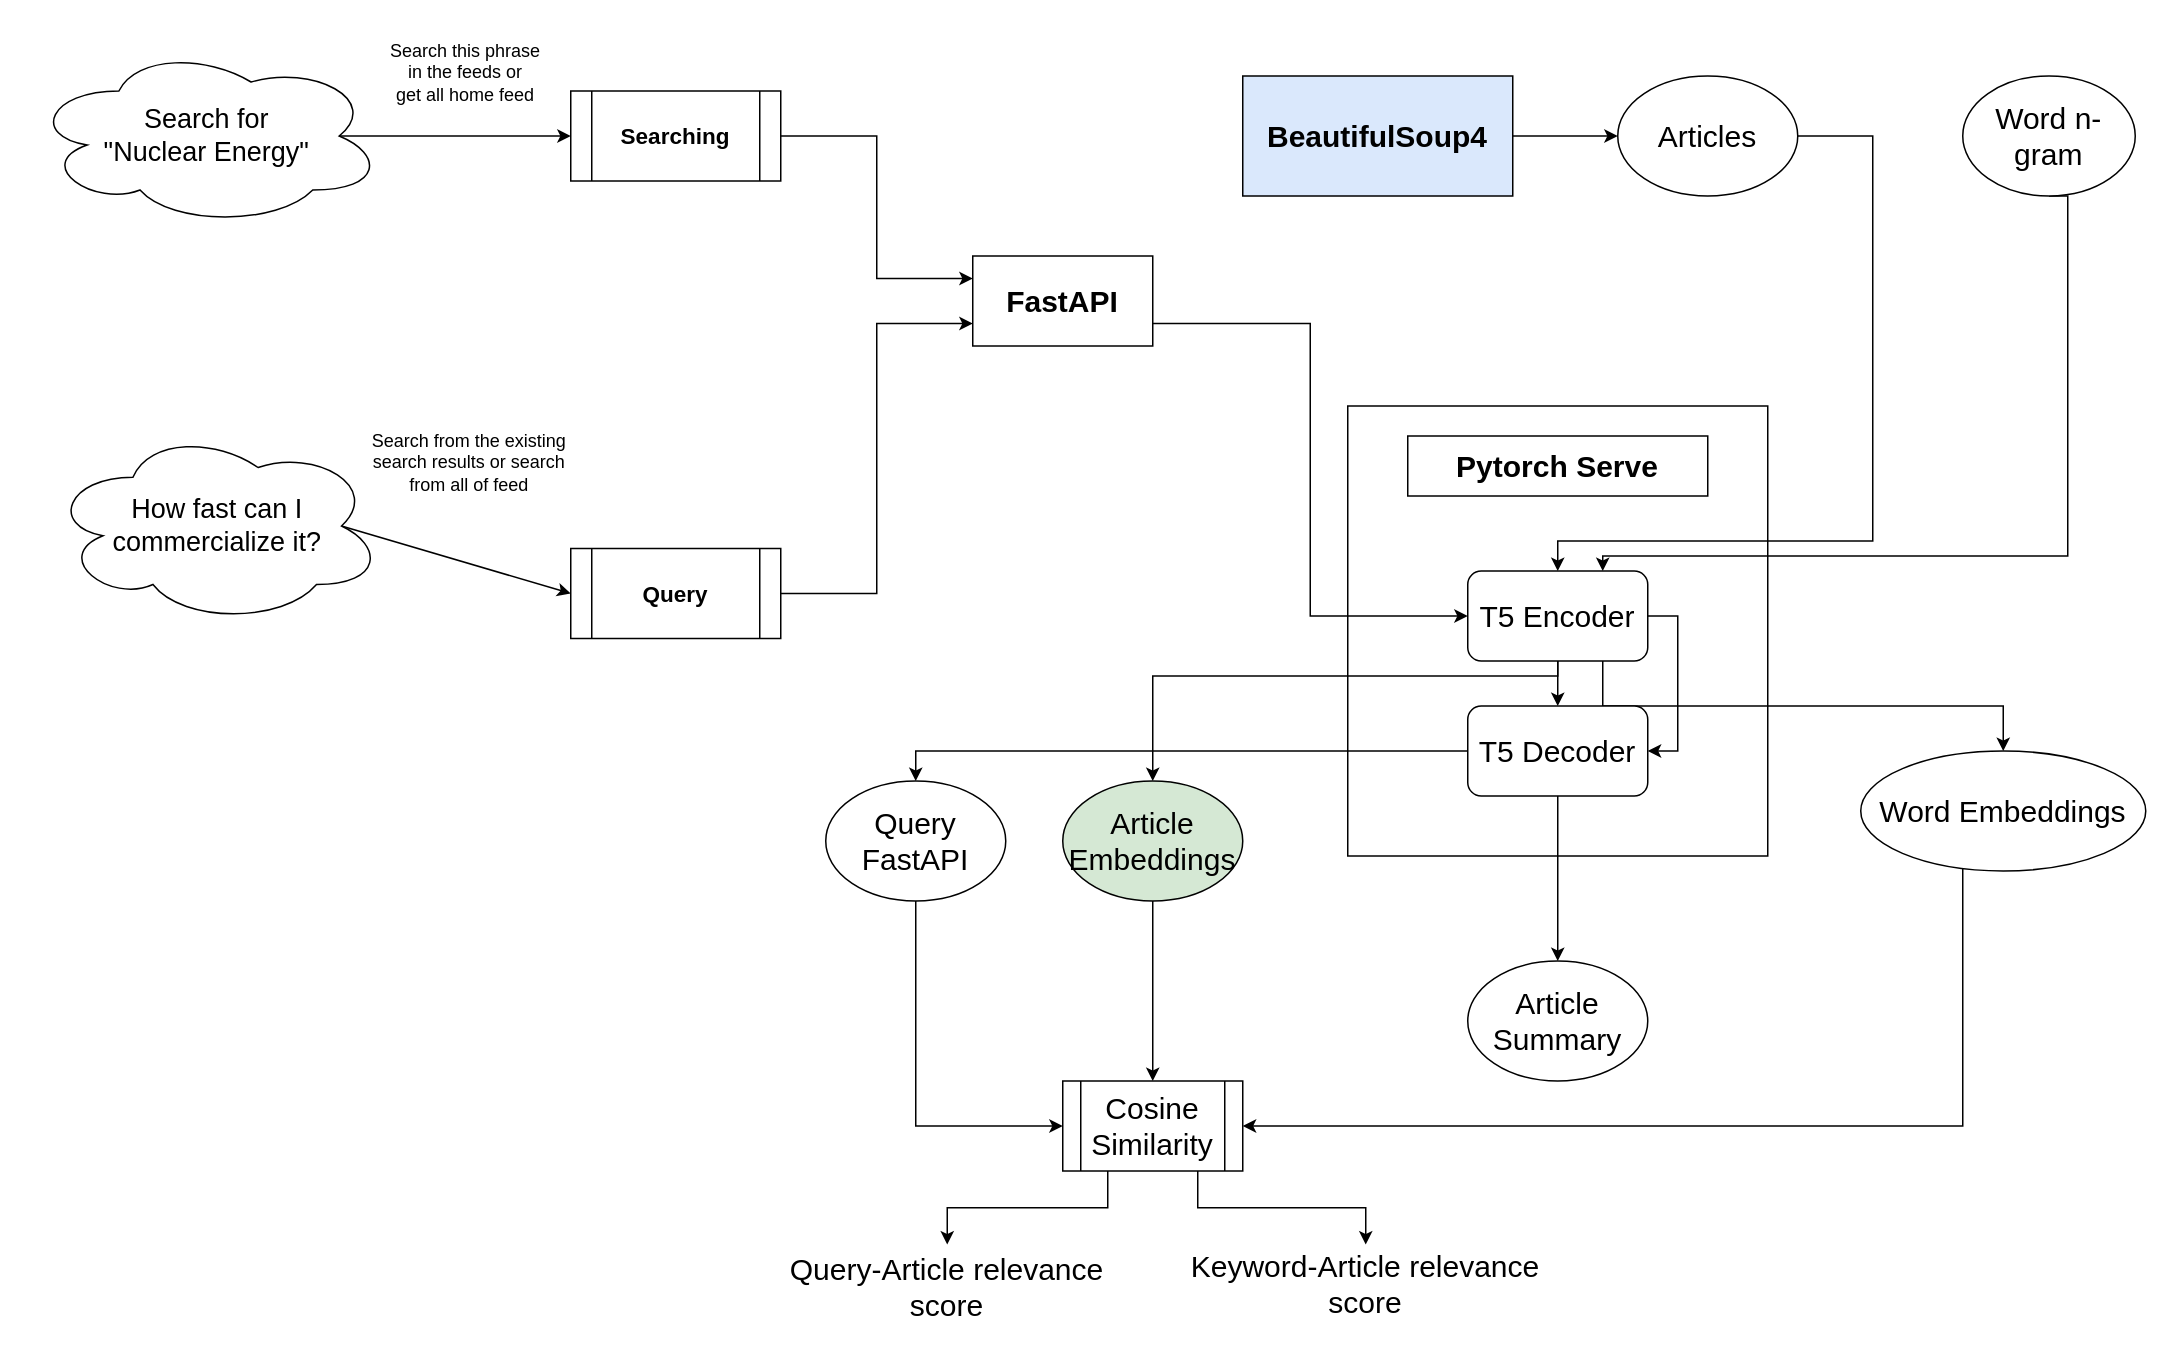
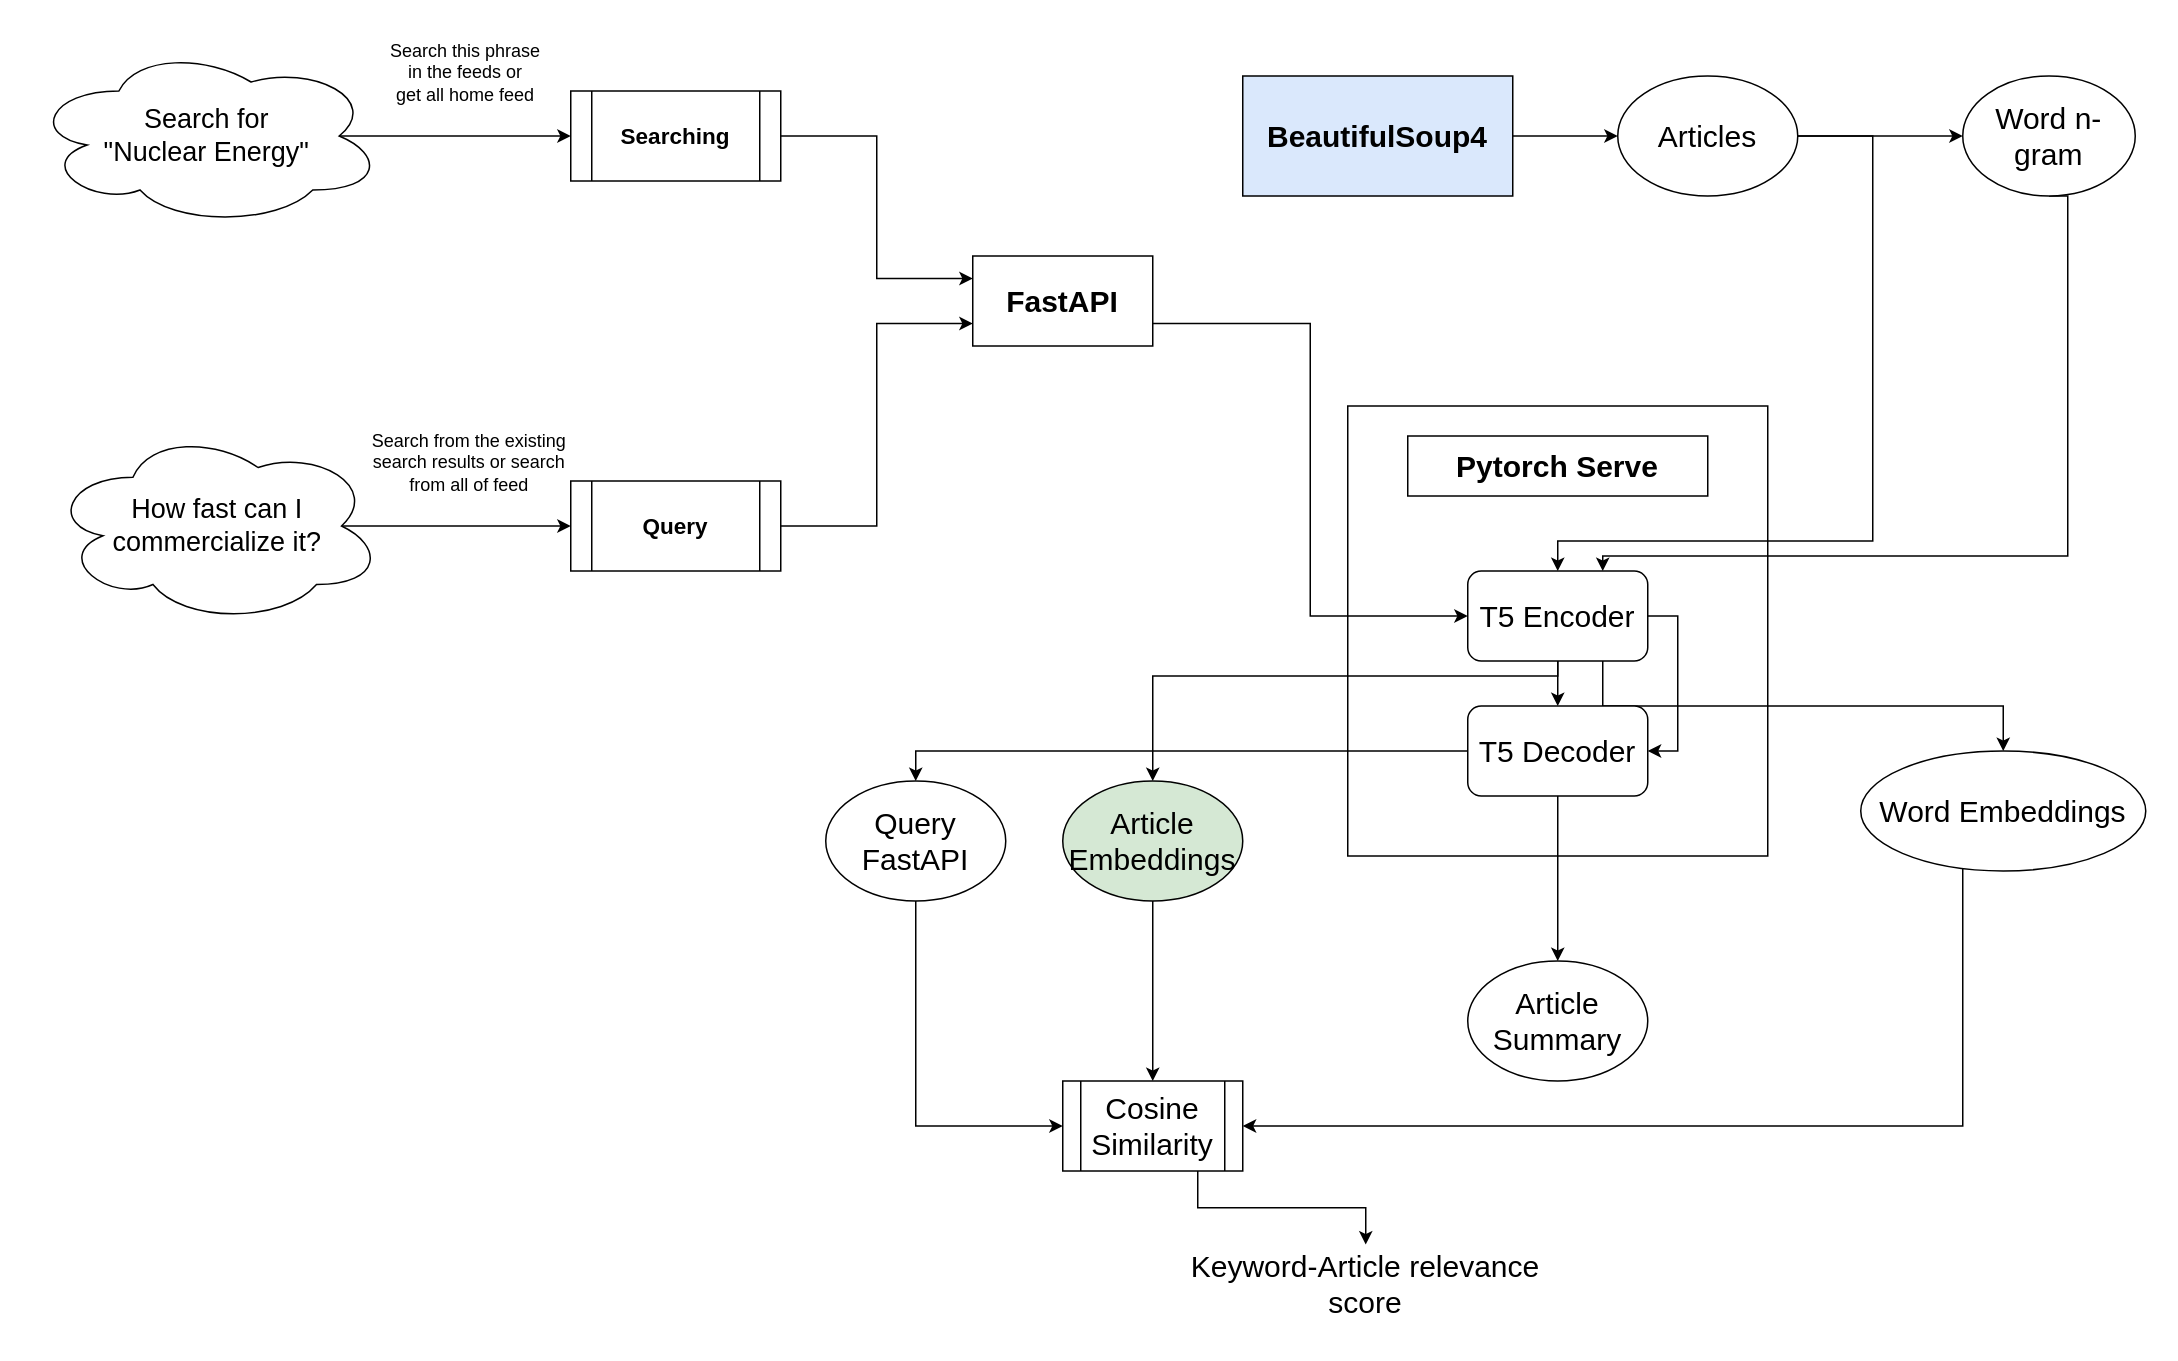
  <mxCell id="0" />
  <mxCell id="1" parent="0" />
  <mxCell id="2" value="" style="rounded=0;whiteSpace=wrap;html=1;fontSize=20;" vertex="1" parent="1"><mxGeometry x="898" y="270" width="280" height="300" as="geometry" /></mxCell>
  <mxCell id="3" value="" style="endArrow=classic;html=1;rounded=0;fontSize=18;exitX=0.875;exitY=0.5;exitDx=0;exitDy=0;entryX=0;entryY=0.5;entryDx=0;entryDy=0;exitPerimeter=0;" parent="1" source="9" target="6" edge="1"><mxGeometry width="50" height="50" relative="1" as="geometry"><mxPoint x="235.625" y="90" as="sourcePoint" /><mxPoint x="380" y="90" as="targetPoint" /></mxGeometry></mxCell>
  <mxCell id="4" value="" style="endArrow=classic;html=1;rounded=0;fontSize=18;exitX=0.875;exitY=0.5;exitDx=0;exitDy=0;entryX=0;entryY=0.5;entryDx=0;entryDy=0;exitPerimeter=0;" parent="1" source="10" target="8" edge="1"><mxGeometry width="50" height="50" relative="1" as="geometry"><mxPoint x="280" y="350" as="sourcePoint" /><mxPoint x="380" y="350" as="targetPoint" /></mxGeometry></mxCell>
  <mxCell id="5" style="edgeStyle=orthogonalEdgeStyle;rounded=0;orthogonalLoop=1;jettySize=auto;html=1;entryX=0;entryY=0.25;entryDx=0;entryDy=0;fontSize=20;" edge="1" parent="1" source="6" target="14"><mxGeometry relative="1" as="geometry" /></mxCell>
  <mxCell id="6" value="&lt;b style=&quot;font-size: 15px;&quot;&gt;Searching&lt;/b&gt;" style="shape=process;whiteSpace=wrap;html=1;backgroundOutline=1;fontSize=18;" parent="1" vertex="1"><mxGeometry x="380" y="60" width="140" height="60" as="geometry" /></mxCell>
  <mxCell id="7" style="edgeStyle=orthogonalEdgeStyle;rounded=0;orthogonalLoop=1;jettySize=auto;html=1;entryX=0;entryY=0.75;entryDx=0;entryDy=0;fontSize=20;" edge="1" parent="1" source="8" target="14"><mxGeometry relative="1" as="geometry" /></mxCell>
- <mxCell id="8" value="&lt;font style=&quot;font-size: 15px;&quot;&gt;&lt;b&gt;Query&lt;/b&gt;&lt;/font&gt;" style="shape=process;whiteSpace=wrap;html=1;backgroundOutline=1;fontSize=12;" parent="1" vertex="1"><mxGeometry x="380" y="365" width="140" height="60" as="geometry" /></mxCell>
+ <mxCell id="8" value="&lt;font style=&quot;font-size: 15px;&quot;&gt;&lt;b&gt;Query&lt;/b&gt;&lt;/font&gt;" style="shape=process;whiteSpace=wrap;html=1;backgroundOutline=1;fontSize=12;" parent="1" vertex="1"><mxGeometry x="380" y="320" width="140" height="60" as="geometry" /></mxCell>
  <mxCell id="9" value="&lt;div&gt;&lt;font style=&quot;font-size: 18px;&quot;&gt;Search for &lt;br&gt;&lt;/font&gt;&lt;/div&gt;&lt;div&gt;&lt;font style=&quot;font-size: 18px;&quot;&gt;&quot;Nuclear Energy&quot;&lt;/font&gt;&lt;/div&gt;" style="ellipse;shape=cloud;whiteSpace=wrap;html=1;fontSize=12;" parent="1" vertex="1"><mxGeometry x="20" y="30" width="235" height="120" as="geometry" /></mxCell>
  <mxCell id="10" value="&lt;div align=&quot;center&quot;&gt;&lt;font style=&quot;font-size: 18px;&quot;&gt;How fast can I commercialize it?&lt;/font&gt;&lt;/div&gt;" style="ellipse;shape=cloud;whiteSpace=wrap;html=1;fontSize=12;" parent="1" vertex="1"><mxGeometry x="32.5" y="285" width="222.5" height="130" as="geometry" /></mxCell>
  <mxCell id="11" value="Search from the existing search results or search from all of feed" style="text;whiteSpace=wrap;html=1;fontSize=12;align=center;" parent="1" vertex="1"><mxGeometry x="245" y="280" width="135" height="40" as="geometry" /></mxCell>
  <mxCell id="12" value="&lt;div style=&quot;font-size: 12px;&quot; align=&quot;center&quot;&gt;&lt;font style=&quot;font-size: 12px;&quot;&gt;Search this phrase in the feeds or&lt;/font&gt;&lt;/div&gt;&lt;div style=&quot;font-size: 12px;&quot; align=&quot;center&quot;&gt;&lt;font style=&quot;font-size: 12px;&quot;&gt;get all home feed&lt;/font&gt;&lt;/div&gt;" style="text;whiteSpace=wrap;html=1;fontSize=15;align=center;" parent="1" vertex="1"><mxGeometry x="255" y="20" width="110" height="50" as="geometry" /></mxCell>
  <mxCell id="13" style="edgeStyle=orthogonalEdgeStyle;rounded=0;orthogonalLoop=1;jettySize=auto;html=1;exitX=1;exitY=0.75;exitDx=0;exitDy=0;entryX=0;entryY=0.5;entryDx=0;entryDy=0;fontSize=20;" edge="1" parent="1" source="14" target="21"><mxGeometry relative="1" as="geometry" /></mxCell>
  <mxCell id="14" value="&lt;font style=&quot;font-size: 20px;&quot;&gt;FastAPI&lt;/font&gt;" style="rounded=0;whiteSpace=wrap;html=1;fontSize=20;fontStyle=1" vertex="1" parent="1"><mxGeometry x="648" y="170" width="120" height="60" as="geometry" /></mxCell>
  <mxCell id="15" style="edgeStyle=orthogonalEdgeStyle;rounded=0;orthogonalLoop=1;jettySize=auto;html=1;entryX=0;entryY=0.5;entryDx=0;entryDy=0;fontSize=20;" edge="1" parent="1" source="16" target="27"><mxGeometry relative="1" as="geometry" /></mxCell>
  <mxCell id="16" value="BeautifulSoup4" style="rounded=0;whiteSpace=wrap;html=1;fontSize=20;fontStyle=1;fillColor=#dae8fc;" vertex="1" parent="1"><mxGeometry x="828" y="50" width="180" height="80" as="geometry" /></mxCell>
  <mxCell id="17" value="&lt;b&gt;Pytorch Serve&lt;br&gt;&lt;/b&gt;" style="rounded=0;whiteSpace=wrap;html=1;fontSize=20;" vertex="1" parent="1"><mxGeometry x="938" y="290" width="200" height="40" as="geometry" /></mxCell>
  <mxCell id="18" style="edgeStyle=orthogonalEdgeStyle;rounded=0;orthogonalLoop=1;jettySize=auto;html=1;exitX=0.5;exitY=1;exitDx=0;exitDy=0;entryX=0.5;entryY=0;entryDx=0;entryDy=0;fontSize=20;" edge="1" parent="1" source="21" target="24"><mxGeometry relative="1" as="geometry" /></mxCell>
  <mxCell id="19" style="edgeStyle=orthogonalEdgeStyle;rounded=0;orthogonalLoop=1;jettySize=auto;html=1;exitX=0.75;exitY=1;exitDx=0;exitDy=0;entryX=0.5;entryY=0;entryDx=0;entryDy=0;fontSize=20;" edge="1" parent="1" source="21" target="35"><mxGeometry relative="1" as="geometry" /></mxCell>
  <mxCell id="20" style="edgeStyle=orthogonalEdgeStyle;rounded=0;orthogonalLoop=1;jettySize=auto;html=1;entryX=1;entryY=0.5;entryDx=0;entryDy=0;fontSize=20;" edge="1" parent="1" source="21" target="24"><mxGeometry relative="1" as="geometry"><Array as="points"><mxPoint x="1118" y="410" /><mxPoint x="1118" y="500" /></Array></mxGeometry></mxCell>
  <mxCell id="21" value="T5 Encoder" style="rounded=1;whiteSpace=wrap;html=1;fontSize=20;" vertex="1" parent="1"><mxGeometry x="978" y="380" width="120" height="60" as="geometry" /></mxCell>
  <mxCell id="22" style="edgeStyle=orthogonalEdgeStyle;rounded=0;orthogonalLoop=1;jettySize=auto;html=1;fontSize=20;entryX=0.5;entryY=0;entryDx=0;entryDy=0;" edge="1" parent="1" source="24" target="28"><mxGeometry relative="1" as="geometry"><mxPoint x="1038" y="630" as="targetPoint" /></mxGeometry></mxCell>
  <mxCell id="23" style="edgeStyle=orthogonalEdgeStyle;rounded=0;orthogonalLoop=1;jettySize=auto;html=1;fontSize=20;entryX=0.5;entryY=0;entryDx=0;entryDy=0;" edge="1" parent="1" source="24" target="40"><mxGeometry relative="1" as="geometry"><mxPoint x="610" y="500" as="targetPoint" /><Array as="points"><mxPoint x="610" y="500" /></Array></mxGeometry></mxCell>
  <mxCell id="24" value="T5 Decoder" style="rounded=1;whiteSpace=wrap;html=1;fontSize=20;" vertex="1" parent="1"><mxGeometry x="978" y="470" width="120" height="60" as="geometry" /></mxCell>
  <mxCell id="25" style="edgeStyle=orthogonalEdgeStyle;rounded=0;orthogonalLoop=1;jettySize=auto;html=1;fontSize=20;" edge="1" parent="1" source="27" target="21"><mxGeometry relative="1" as="geometry"><Array as="points"><mxPoint x="1248" y="90" /><mxPoint x="1248" y="360" /><mxPoint x="1038" y="360" /></Array></mxGeometry></mxCell>
+ <mxCell id="26" style="edgeStyle=orthogonalEdgeStyle;rounded=0;orthogonalLoop=1;jettySize=auto;html=1;entryX=0;entryY=0.5;entryDx=0;entryDy=0;fontSize=20;" edge="1" parent="1" source="27" target="33"><mxGeometry relative="1" as="geometry" /></mxCell>
  <mxCell id="27" value="Articles" style="ellipse;whiteSpace=wrap;html=1;fontSize=20;" vertex="1" parent="1"><mxGeometry x="1078" y="50" width="120" height="80" as="geometry" /></mxCell>
  <mxCell id="28" value="Article Summary" style="ellipse;whiteSpace=wrap;html=1;fontSize=20;" vertex="1" parent="1"><mxGeometry x="978" y="640" width="120" height="80" as="geometry" /></mxCell>
  <mxCell id="29" style="edgeStyle=orthogonalEdgeStyle;rounded=0;orthogonalLoop=1;jettySize=auto;html=1;fontSize=20;exitX=0.5;exitY=1;exitDx=0;exitDy=0;entryX=0.5;entryY=0;entryDx=0;entryDy=0;" edge="1" parent="1" source="21" target="31"><mxGeometry relative="1" as="geometry"><Array as="points"><mxPoint x="1038" y="450" /><mxPoint x="768" y="450" /></Array></mxGeometry></mxCell>
  <mxCell id="30" style="edgeStyle=orthogonalEdgeStyle;rounded=0;orthogonalLoop=1;jettySize=auto;html=1;entryX=0.5;entryY=0;entryDx=0;entryDy=0;fontSize=20;" edge="1" parent="1" source="31" target="38"><mxGeometry relative="1" as="geometry" /></mxCell>
  <mxCell id="31" value="Article Embeddings" style="ellipse;whiteSpace=wrap;html=1;fontSize=20;fillColor=#d5e8d4;" vertex="1" parent="1"><mxGeometry x="708" y="520" width="120" height="80" as="geometry" /></mxCell>
  <mxCell id="32" style="edgeStyle=orthogonalEdgeStyle;rounded=0;orthogonalLoop=1;jettySize=auto;html=1;entryX=0.75;entryY=0;entryDx=0;entryDy=0;fontSize=20;exitX=0.5;exitY=1;exitDx=0;exitDy=0;" edge="1" parent="1" source="33" target="21"><mxGeometry relative="1" as="geometry"><Array as="points"><mxPoint x="1378" y="370" /><mxPoint x="1068" y="370" /></Array></mxGeometry></mxCell>
  <mxCell id="33" value="Word n-gram" style="ellipse;whiteSpace=wrap;html=1;fontSize=20;" vertex="1" parent="1"><mxGeometry x="1308" y="50" width="115" height="80" as="geometry" /></mxCell>
  <mxCell id="34" style="edgeStyle=orthogonalEdgeStyle;rounded=0;orthogonalLoop=1;jettySize=auto;html=1;entryX=1;entryY=0.5;entryDx=0;entryDy=0;fontSize=20;" edge="1" parent="1" source="35" target="38"><mxGeometry relative="1" as="geometry"><Array as="points"><mxPoint x="1308" y="750" /></Array></mxGeometry></mxCell>
  <mxCell id="35" value="Word Embeddings" style="ellipse;whiteSpace=wrap;html=1;fontSize=20;" vertex="1" parent="1"><mxGeometry x="1240" y="500" width="190" height="80" as="geometry" /></mxCell>
- <mxCell id="36" style="edgeStyle=orthogonalEdgeStyle;rounded=0;orthogonalLoop=1;jettySize=auto;html=1;exitX=0.25;exitY=1;exitDx=0;exitDy=0;fontSize=20;" edge="1" parent="1" source="38" target="41"><mxGeometry relative="1" as="geometry" /></mxCell>
  <mxCell id="37" style="edgeStyle=orthogonalEdgeStyle;rounded=0;orthogonalLoop=1;jettySize=auto;html=1;exitX=0.75;exitY=1;exitDx=0;exitDy=0;entryX=0.5;entryY=0;entryDx=0;entryDy=0;fontSize=20;" edge="1" parent="1" source="38" target="42"><mxGeometry relative="1" as="geometry" /></mxCell>
  <mxCell id="38" value="Cosine Similarity" style="shape=process;whiteSpace=wrap;html=1;backgroundOutline=1;fontSize=20;" vertex="1" parent="1"><mxGeometry x="708" y="720" width="120" height="60" as="geometry" /></mxCell>
  <mxCell id="39" style="edgeStyle=orthogonalEdgeStyle;rounded=0;orthogonalLoop=1;jettySize=auto;html=1;entryX=0;entryY=0.5;entryDx=0;entryDy=0;fontSize=20;" edge="1" parent="1" source="40" target="38"><mxGeometry relative="1" as="geometry"><Array as="points"><mxPoint x="610" y="750" /></Array></mxGeometry></mxCell>
  <mxCell id="40" value="Query FastAPI" style="ellipse;whiteSpace=wrap;html=1;fontSize=20;" vertex="1" parent="1"><mxGeometry x="550" y="520" width="120" height="80" as="geometry" /></mxCell>
- <mxCell id="41" value="&lt;div&gt;Query-Article relevance&lt;/div&gt;&lt;div&gt;score&lt;/div&gt;" style="text;html=1;strokeColor=none;fillColor=none;align=center;verticalAlign=middle;whiteSpace=wrap;rounded=0;fontSize=20;" vertex="1" parent="1"><mxGeometry x="520" y="829" width="222" height="55.5" as="geometry" /></mxCell>
  <mxCell id="42" value="Keyword-Article relevance score" style="text;html=1;strokeColor=none;fillColor=none;align=center;verticalAlign=middle;whiteSpace=wrap;rounded=0;fontSize=20;" vertex="1" parent="1"><mxGeometry x="790" y="829" width="240" height="51" as="geometry" /></mxCell>
